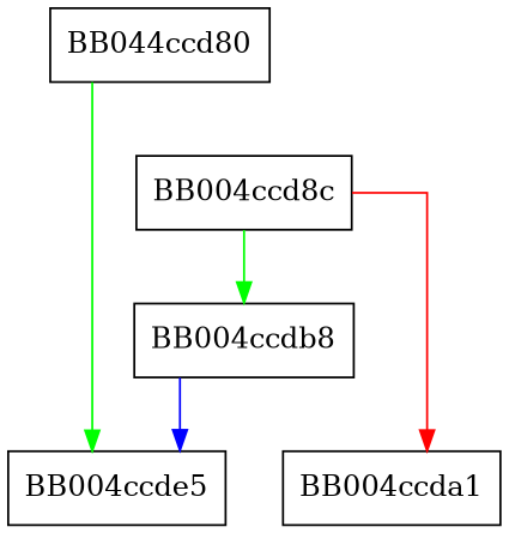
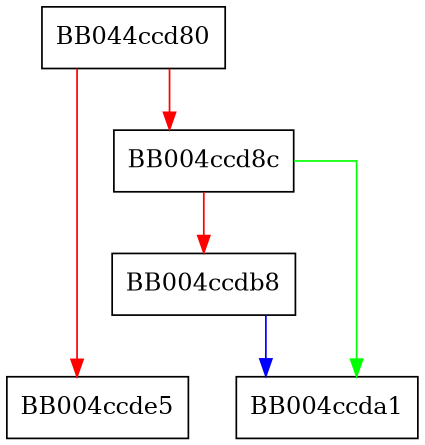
  digraph {
    splines=ortho
    node [shape=box]
    edge [color=green]
    n1 [label=BB044ccd80]
    n2 [label=BB004ccde5]
    BB004ccd8c
    BB004ccdb8
    BB004ccda1
-   n1 -> n2
-   BB004ccd8c -> BB004ccdb8
-   BB004ccd8c -> BB004ccda1 [color=red]
-   BB004ccdb8 -> n2 [color=blue]
+   n1 -> n2 [color=red]
+   n1 -> BB004ccd8c [color=red]
+   BB004ccd8c -> BB004ccdb8 [color=red]
+   BB004ccd8c -> BB004ccda1
+   BB004ccdb8 -> BB004ccda1 [color=blue]
  }
